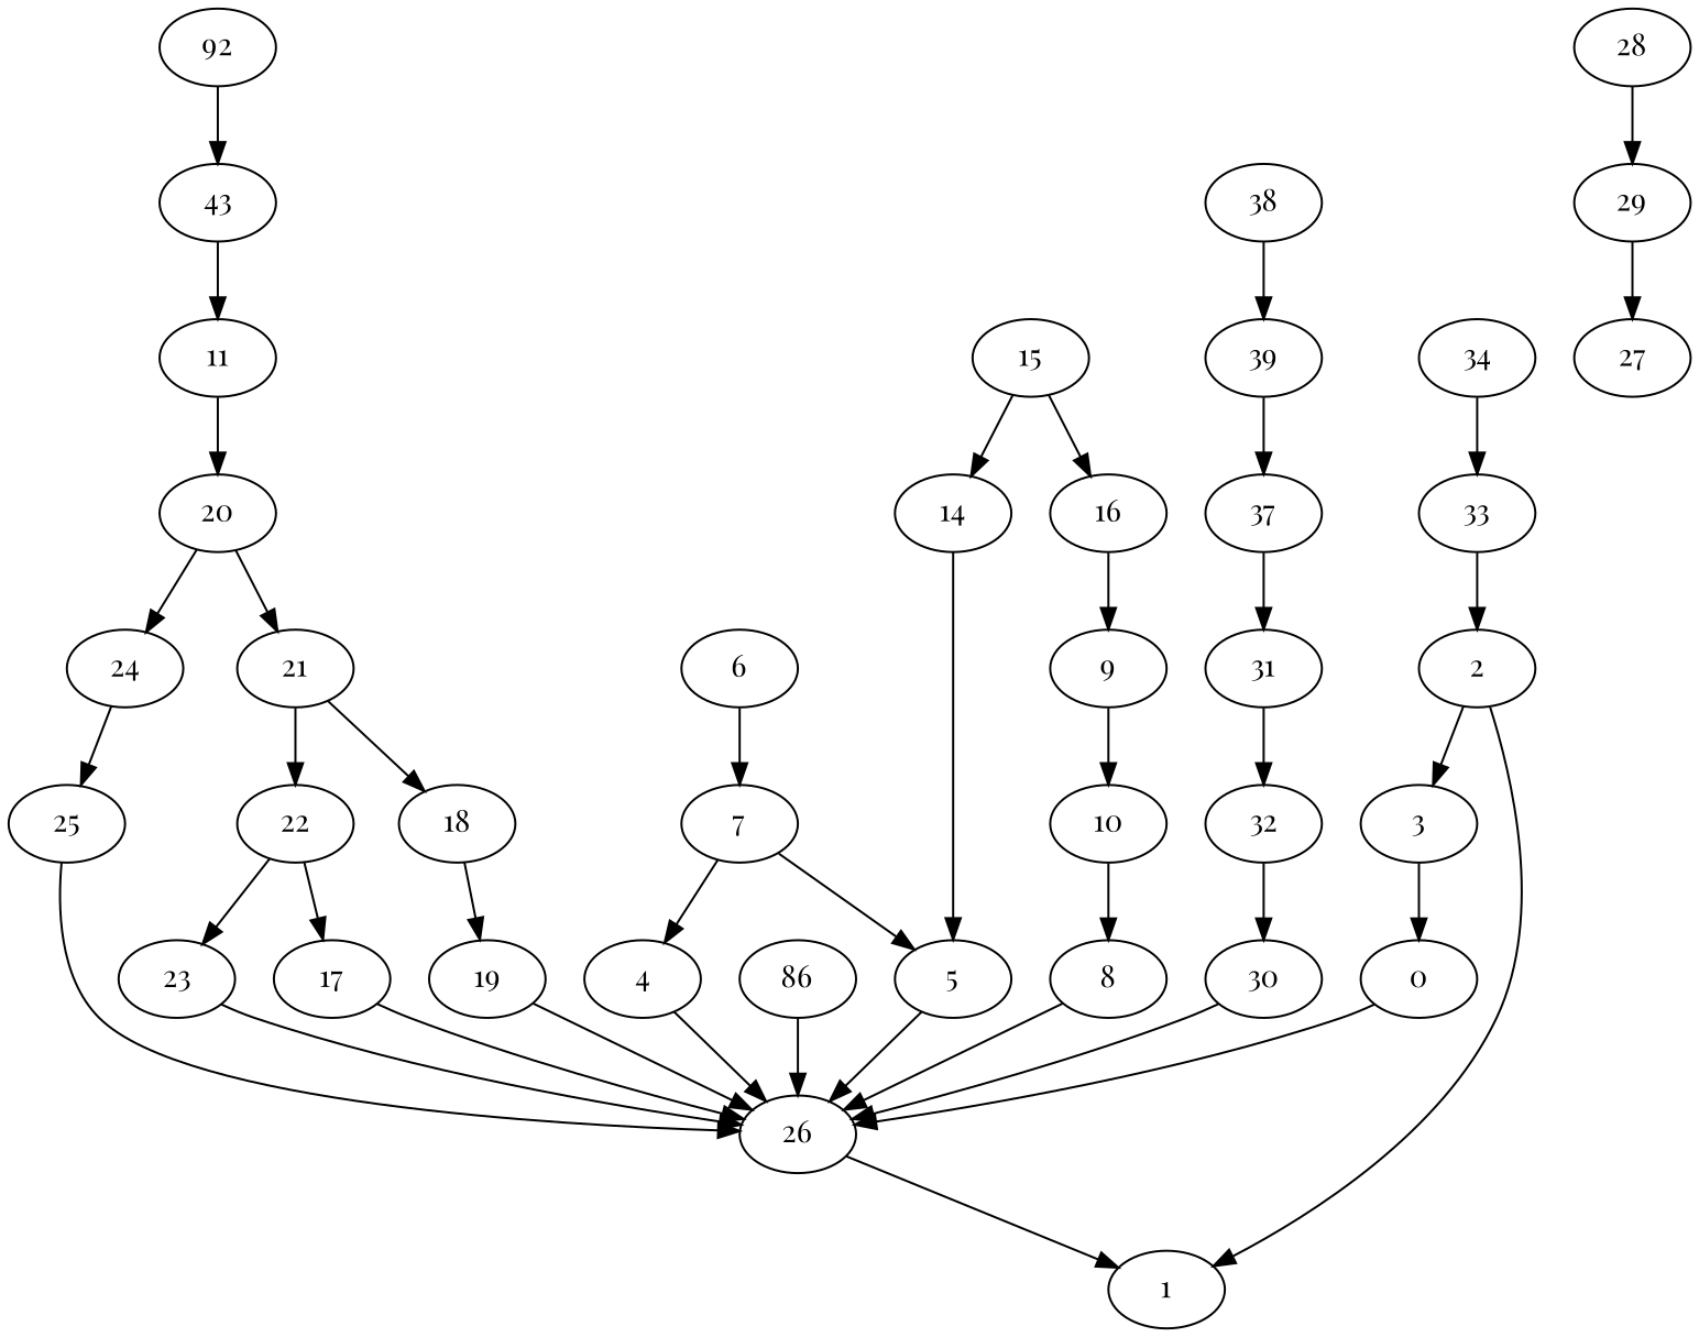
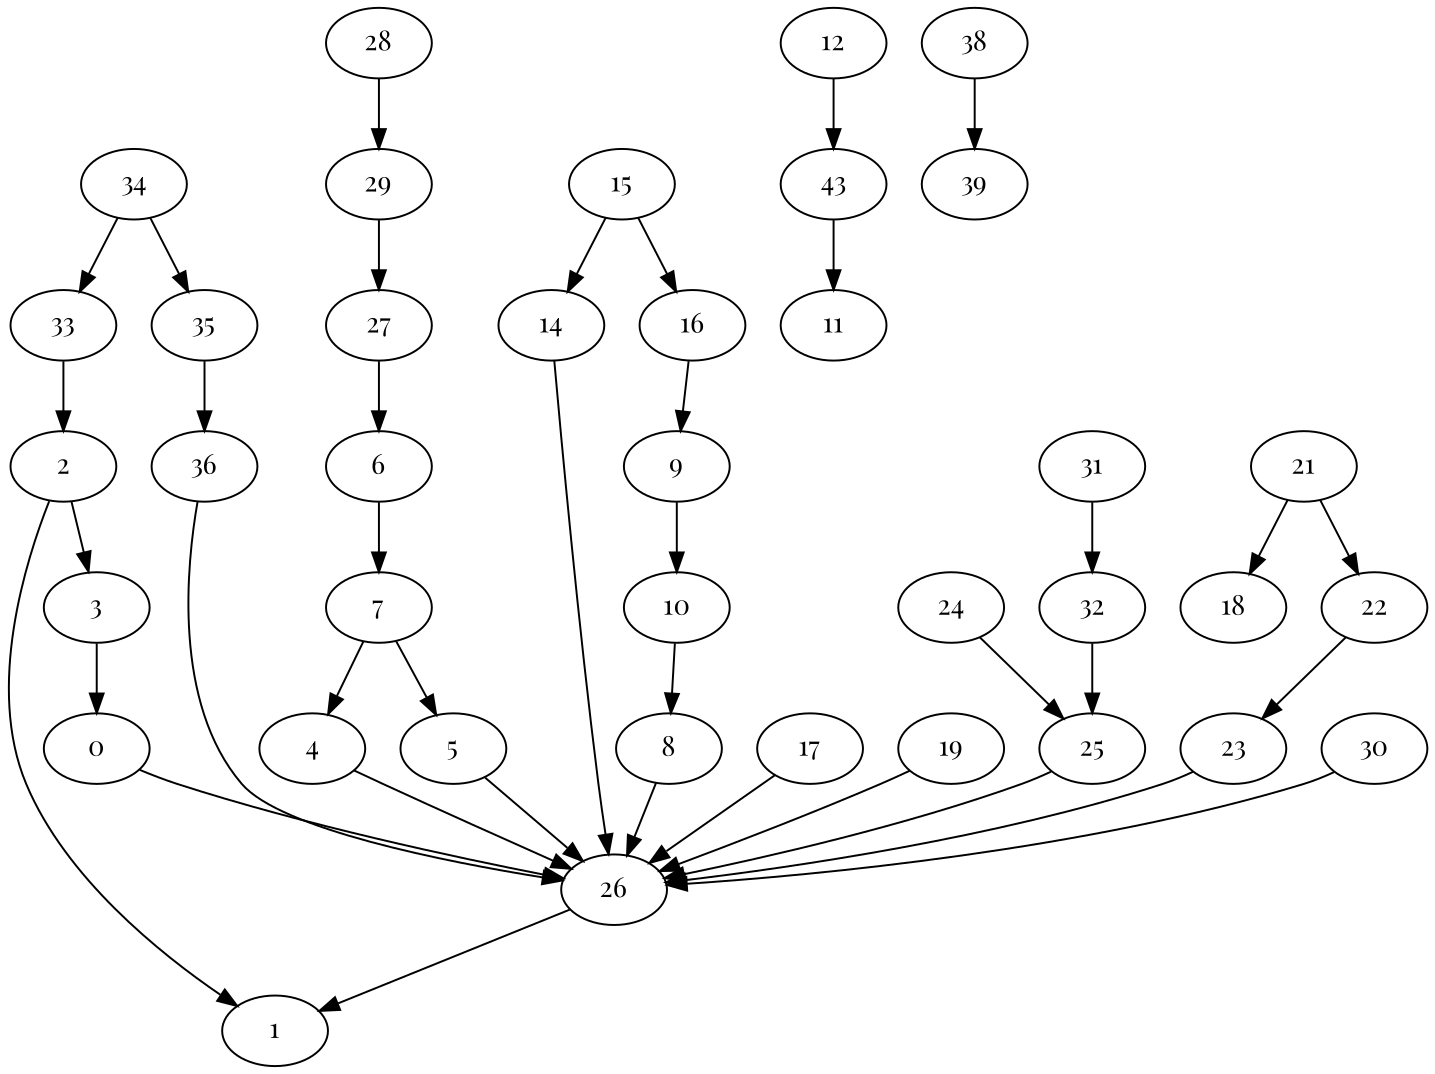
  strict digraph {
    fontname="Playfair Display"
    node [exec=183 fontname="Playfair Display"]
    edge [comm=7 fontname="Playfair Display"]
    0 [exec=167]
    26 [exec=139]
    1 [exec=174]
    2 [exec=166]
    3 [exec=149]
    4 [exec=55]
    5 [exec=118]
    7 [exec=154]
    6
    8 [exec=186]
    9 [exec=130]
    10 [exec=141]
    11 [exec=126]
-   20 [exec=85]
    21 [exec=137]
    24 [exec=80]
-   12 [exec=79 label=92]
+   12 [exec=79]
    n18 [exec=53 label=43]
    14
    15 [exec=184]
    16 [exec=142]
    17 [exec=66]
    18 [exec=98]
    19 [exec=54]
    22 [exec=148]
    25 [exec=126]
    23 [exec=196]
    27 [exec=198]
    28 [exec=94]
    29 [exec=95]
    30 [exec=177]
    31 [exec=171]
    32 [exec=89]
    33 [exec=100]
    34 [exec=62]
-   36 [exec=78 label=86]
-   37 [exec=144]
+   35 [exec=164]
+   36 [exec=78]
    38 [exec=146]
    39 [exec=199]
    0 -> 26 [comm=18]
    26 -> 1 [comm=6]
    2 -> 1 [comm=5]
    2 -> 3 [comm=9]
    3 -> 0 [comm=11]
    4 -> 26 [comm=13]
    5 -> 26
    7 -> 4 [comm=19]
    7 -> 5 [comm=19]
    6 -> 7 [comm=8]
    8 -> 26 [comm=14]
    9 -> 10
    10 -> 8 [comm=9]
-   11 -> 20 [comm=16]
-   20 -> 21 [comm=15]
-   20 -> 24 [comm=12]
    21 -> 18 [comm=16]
    21 -> 22 [comm=14]
    24 -> 25 [comm=16]
    12 -> n18
    n18 -> 11 [comm=15]
-   14 -> 5 [comm=6]
+   14 -> 26 [comm=6]
    15 -> 14 [comm=9]
    15 -> 16
    16 -> 9 [comm=16]
    17 -> 26
-   18 -> 19 [comm=12]
    19 -> 26 [comm=6]
-   22 -> 17
    22 -> 23 [comm=15]
    25 -> 26 [comm=18]
    23 -> 26 [comm=8]
+   27 -> 6 [comm=10]
    28 -> 29 [comm=10]
    29 -> 27 [comm=13]
    30 -> 26 [comm=17]
    31 -> 32 [comm=9]
-   32 -> 30 [comm=18]
+   32 -> 25 [comm=18]
    33 -> 2
    34 -> 33 [comm=12]
+   34 -> 35 [comm=8]
+   35 -> 36
    36 -> 26 [comm=14]
-   37 -> 31 [comm=10]
    38 -> 39 [comm=15]
-   39 -> 37 [comm=11]
  }
